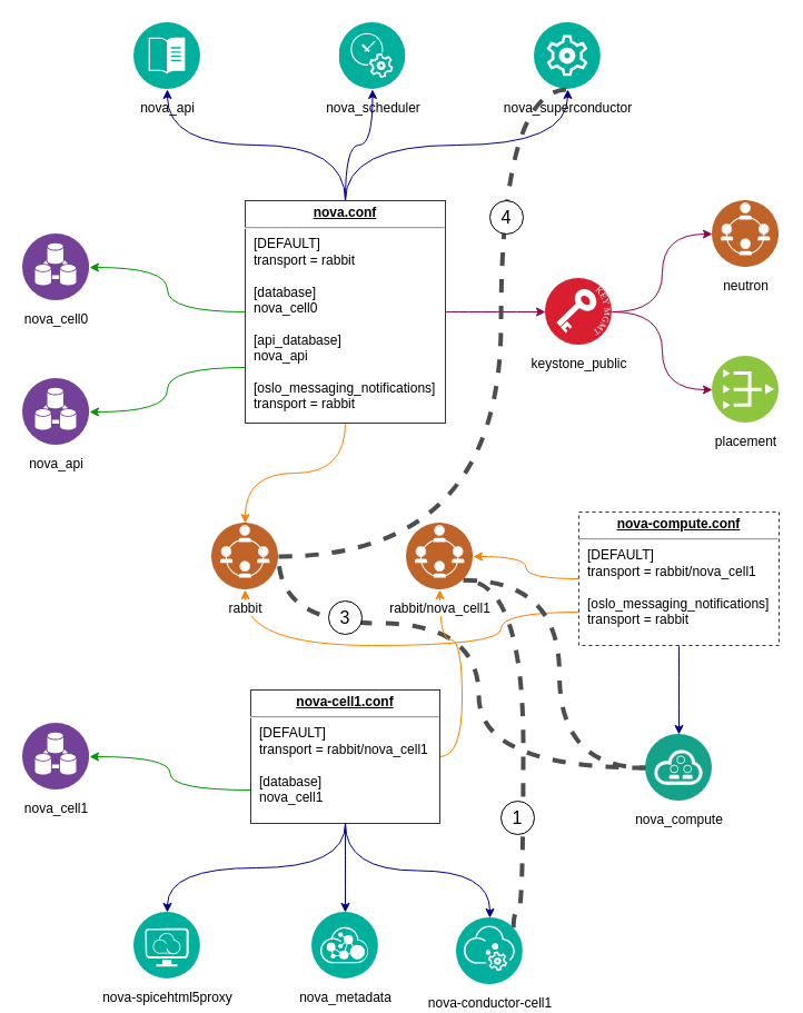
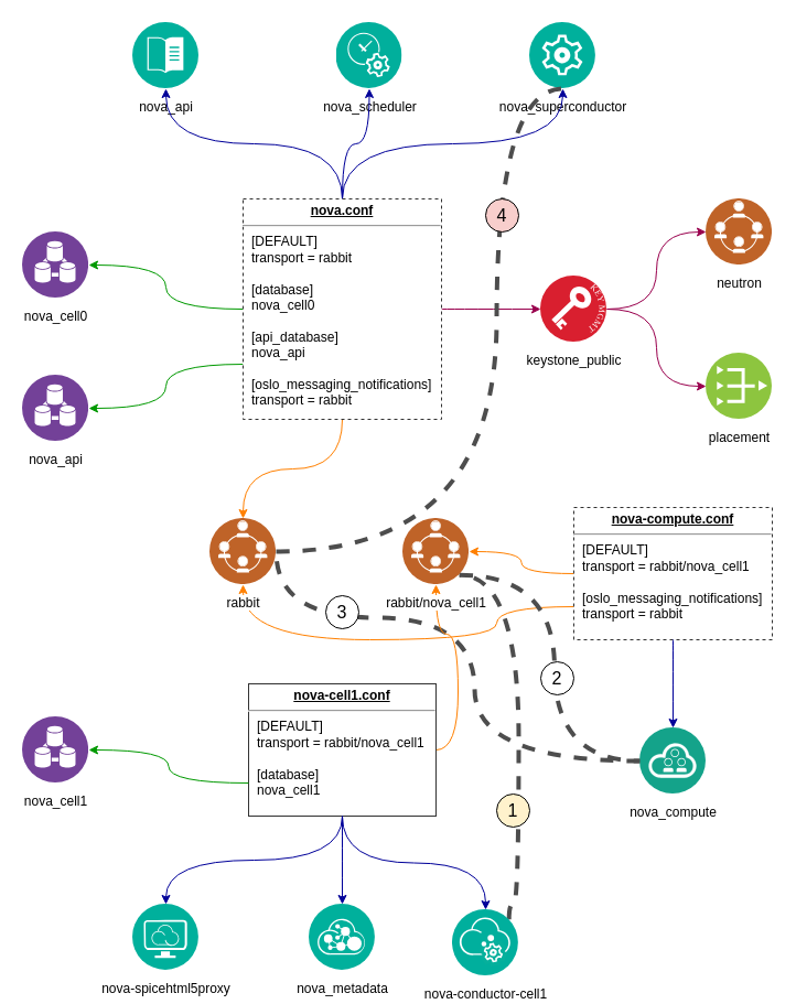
  <mxCell id="0" />
  <mxCell id="1" parent="0" />
  <mxCell id="2" style="edgeStyle=orthogonalEdgeStyle;curved=1;rounded=0;orthogonalLoop=1;jettySize=auto;html=1;exitX=1;exitY=0.5;exitDx=0;exitDy=0;entryX=0;entryY=0.5;entryDx=0;entryDy=0;endSize=6;targetPerimeterSpacing=0;strokeColor=#99004D;strokeWidth=1;fillColor=#B266FF;gradientColor=none;fontSize=12;" parent="1" source="4" target="5" edge="1"><mxGeometry relative="1" as="geometry" /></mxCell>
  <mxCell id="3" style="edgeStyle=orthogonalEdgeStyle;curved=1;rounded=0;orthogonalLoop=1;jettySize=auto;html=1;exitX=1;exitY=0.5;exitDx=0;exitDy=0;entryX=0;entryY=0.5;entryDx=0;entryDy=0;endSize=6;targetPerimeterSpacing=0;strokeColor=#99004D;strokeWidth=1;fillColor=#B266FF;gradientColor=none;fontSize=12;" parent="1" source="4" target="6" edge="1"><mxGeometry relative="1" as="geometry" /></mxCell>
  <mxCell id="4" value="&lt;font color=&quot;#000000&quot;&gt;keystone_public&lt;/font&gt;" style="aspect=fixed;perimeter=ellipsePerimeter;html=1;align=center;shadow=0;dashed=0;fontColor=#4277BB;labelBackgroundColor=#ffffff;fontSize=12;spacingTop=3;image;image=img/lib/ibm/blockchain/key_management.svg;" parent="1" vertex="1"><mxGeometry x="490" y="250" width="60" height="60" as="geometry" /></mxCell>
  <mxCell id="5" value="&lt;font color=&quot;#000000&quot;&gt;neutron&lt;/font&gt;" style="aspect=fixed;perimeter=ellipsePerimeter;html=1;align=center;shadow=0;dashed=0;fontColor=#4277BB;labelBackgroundColor=#ffffff;fontSize=12;spacingTop=3;image;image=img/lib/ibm/social/networking.svg;" parent="1" vertex="1"><mxGeometry x="640" y="180" width="60" height="60" as="geometry" /></mxCell>
  <mxCell id="6" value="&lt;font color=&quot;#000000&quot;&gt;placement&lt;/font&gt;" style="aspect=fixed;perimeter=ellipsePerimeter;html=1;align=center;shadow=0;dashed=0;fontColor=#4277BB;labelBackgroundColor=#ffffff;fontSize=12;spacingTop=3;image;image=img/lib/ibm/vpc/PublicGateway.svg;" parent="1" vertex="1"><mxGeometry x="640" y="320" width="60" height="60" as="geometry" /></mxCell>
  <mxCell id="7" value="&lt;font color=&quot;#000000&quot;&gt;nova_api&lt;/font&gt;" style="aspect=fixed;perimeter=ellipsePerimeter;html=1;align=center;shadow=0;dashed=0;fontColor=#4277BB;labelBackgroundColor=#ffffff;fontSize=12;spacingTop=3;image;image=img/lib/ibm/management/content_management.svg;" parent="1" vertex="1"><mxGeometry x="120" y="20" width="60" height="60" as="geometry" /></mxCell>
  <mxCell id="8" value="&lt;font color=&quot;#000000&quot;&gt;nova_metadata&lt;/font&gt;" style="aspect=fixed;perimeter=ellipsePerimeter;html=1;align=center;shadow=0;dashed=0;fontColor=#4277BB;labelBackgroundColor=#ffffff;fontSize=12;spacingTop=3;image;image=img/lib/ibm/management/api_management.svg;" parent="1" vertex="1"><mxGeometry x="280" y="820" width="60" height="60" as="geometry" /></mxCell>
  <mxCell id="9" style="edgeStyle=orthogonalEdgeStyle;curved=1;rounded=0;orthogonalLoop=1;jettySize=auto;html=1;exitX=0;exitY=0.5;exitDx=0;exitDy=0;entryX=1;entryY=0.5;entryDx=0;entryDy=0;dashed=1;endArrow=none;endFill=0;endSize=6;targetPerimeterSpacing=0;strokeColor=#4D4D4D;strokeWidth=4;fillColor=#B266FF;gradientColor=none;fontSize=12;" parent="1" source="10" target="38" edge="1"><mxGeometry relative="1" as="geometry"><Array as="points"><mxPoint x="430" y="690" /><mxPoint x="430" y="560" /><mxPoint x="250" y="560" /></Array></mxGeometry></mxCell>
  <mxCell id="10" value="&lt;font color=&quot;#000000&quot;&gt;nova_compute&lt;/font&gt;" style="aspect=fixed;perimeter=ellipsePerimeter;html=1;align=center;shadow=0;dashed=0;fontColor=#4277BB;labelBackgroundColor=#ffffff;fontSize=12;spacingTop=3;image;image=img/lib/ibm/management/cloud_management.svg;" parent="1" vertex="1"><mxGeometry x="580" y="660" width="60" height="60" as="geometry" /></mxCell>
  <mxCell id="11" value="&lt;font color=&quot;#000000&quot;&gt;nova_superconductor&lt;/font&gt;" style="aspect=fixed;perimeter=ellipsePerimeter;html=1;align=center;shadow=0;dashed=0;fontColor=#4277BB;labelBackgroundColor=#ffffff;fontSize=12;spacingTop=3;image;image=img/lib/ibm/management/management.svg;" parent="1" vertex="1"><mxGeometry x="480" y="20" width="60" height="60" as="geometry" /></mxCell>
  <mxCell id="12" style="edgeStyle=orthogonalEdgeStyle;curved=1;rounded=0;orthogonalLoop=1;jettySize=auto;html=1;exitX=1;exitY=0;exitDx=0;exitDy=0;entryX=1;entryY=1;entryDx=0;entryDy=0;dashed=1;endSize=6;targetPerimeterSpacing=0;strokeColor=#4D4D4D;strokeWidth=4;fillColor=#B266FF;gradientColor=none;fontSize=12;endArrow=none;endFill=0;" parent="1" source="13" target="40" edge="1"><mxGeometry relative="1" as="geometry"><Array as="points"><mxPoint x="470" y="819" /><mxPoint x="470" y="521" /></Array></mxGeometry></mxCell>
  <mxCell id="13" value="&lt;font color=&quot;#000000&quot; style=&quot;background-color: rgb(255 , 255 , 255)&quot;&gt;nova-conductor-cell1&lt;/font&gt;" style="aspect=fixed;perimeter=ellipsePerimeter;html=1;align=center;shadow=0;dashed=0;fontColor=#4277BB;labelBackgroundColor=#ffffff;fontSize=12;spacingTop=3;image;image=img/lib/ibm/management/data_services.svg;" parent="1" vertex="1"><mxGeometry x="410" y="825" width="60" height="60" as="geometry" /></mxCell>
  <mxCell id="14" value="&lt;font color=&quot;#000000&quot;&gt;nova_scheduler&lt;/font&gt;" style="aspect=fixed;perimeter=ellipsePerimeter;html=1;align=center;shadow=0;dashed=0;fontColor=#4277BB;labelBackgroundColor=#ffffff;fontSize=12;spacingTop=3;image;image=img/lib/ibm/management/it_service_management.svg;" parent="1" vertex="1"><mxGeometry x="304.5" y="20" width="60" height="60" as="geometry" /></mxCell>
  <mxCell id="15" value="&lt;font color=&quot;#000000&quot;&gt;nova-spicehtml5proxy&lt;/font&gt;" style="aspect=fixed;perimeter=ellipsePerimeter;html=1;align=center;shadow=0;dashed=0;fontColor=#4277BB;labelBackgroundColor=#ffffff;fontSize=12;spacingTop=3;image;image=img/lib/ibm/management/provider_cloud_portal_service.svg;" parent="1" vertex="1"><mxGeometry x="120" y="820" width="60" height="60" as="geometry" /></mxCell>
  <mxCell id="16" value="&lt;font color=&quot;#000000&quot;&gt;nova_cell1&lt;/font&gt;" style="aspect=fixed;perimeter=ellipsePerimeter;html=1;align=center;shadow=0;dashed=0;fontColor=#4277BB;labelBackgroundColor=#ffffff;fontSize=12;spacingTop=3;image;image=img/lib/ibm/analytics/data_integration.svg;" parent="1" vertex="1"><mxGeometry x="20" y="650" width="60" height="60" as="geometry" /></mxCell>
  <mxCell id="17" value="&lt;font color=&quot;#000000&quot;&gt;nova_cell0&lt;/font&gt;" style="aspect=fixed;perimeter=ellipsePerimeter;html=1;align=center;shadow=0;dashed=0;fontColor=#4277BB;labelBackgroundColor=#ffffff;fontSize=12;spacingTop=3;image;image=img/lib/ibm/analytics/data_integration.svg;" parent="1" vertex="1"><mxGeometry x="20" y="210" width="60" height="60" as="geometry" /></mxCell>
  <mxCell id="18" value="&lt;font color=&quot;#000000&quot;&gt;nova_api&lt;/font&gt;" style="aspect=fixed;perimeter=ellipsePerimeter;html=1;align=center;shadow=0;dashed=0;fontColor=#4277BB;labelBackgroundColor=#ffffff;fontSize=12;spacingTop=3;image;image=img/lib/ibm/analytics/data_integration.svg;" parent="1" vertex="1"><mxGeometry x="20" y="340" width="60" height="60" as="geometry" /></mxCell>
  <mxCell id="19" style="edgeStyle=orthogonalEdgeStyle;curved=1;rounded=0;orthogonalLoop=1;jettySize=auto;html=1;exitX=0.5;exitY=0;exitDx=0;exitDy=0;entryX=0.5;entryY=1;entryDx=0;entryDy=0;endSize=6;targetPerimeterSpacing=0;strokeColor=#000099;strokeWidth=1;fillColor=#B266FF;gradientColor=none;fontSize=12;" parent="1" source="27" target="7" edge="1"><mxGeometry relative="1" as="geometry" /></mxCell>
  <mxCell id="20" style="edgeStyle=orthogonalEdgeStyle;curved=1;rounded=0;orthogonalLoop=1;jettySize=auto;html=1;endSize=6;targetPerimeterSpacing=0;strokeColor=#000099;strokeWidth=1;fillColor=#B266FF;gradientColor=none;fontSize=12;exitX=0.5;exitY=1;exitDx=0;exitDy=0;" parent="1" source="29" target="8" edge="1"><mxGeometry relative="1" as="geometry"><mxPoint x="840" y="450" as="sourcePoint" /></mxGeometry></mxCell>
  <mxCell id="21" style="edgeStyle=orthogonalEdgeStyle;curved=1;rounded=0;orthogonalLoop=1;jettySize=auto;html=1;exitX=0.5;exitY=0;exitDx=0;exitDy=0;entryX=0.5;entryY=1;entryDx=0;entryDy=0;endSize=6;targetPerimeterSpacing=0;strokeColor=#000099;strokeWidth=1;fillColor=#B266FF;gradientColor=none;fontSize=12;" parent="1" source="27" target="11" edge="1"><mxGeometry relative="1" as="geometry" /></mxCell>
  <mxCell id="22" style="edgeStyle=orthogonalEdgeStyle;curved=1;rounded=0;orthogonalLoop=1;jettySize=auto;html=1;exitX=0.5;exitY=0;exitDx=0;exitDy=0;entryX=0.5;entryY=1;entryDx=0;entryDy=0;endSize=6;targetPerimeterSpacing=0;strokeColor=#000099;strokeWidth=1;fillColor=#B266FF;gradientColor=none;fontSize=12;" parent="1" source="27" target="14" edge="1"><mxGeometry relative="1" as="geometry" /></mxCell>
  <mxCell id="23" style="edgeStyle=orthogonalEdgeStyle;curved=1;rounded=0;orthogonalLoop=1;jettySize=auto;html=1;exitX=0;exitY=0.5;exitDx=0;exitDy=0;entryX=1;entryY=0.5;entryDx=0;entryDy=0;endSize=6;targetPerimeterSpacing=0;strokeColor=#009900;strokeWidth=1;fillColor=#B266FF;gradientColor=none;fontSize=12;" parent="1" source="27" target="17" edge="1"><mxGeometry relative="1" as="geometry" /></mxCell>
  <mxCell id="24" style="edgeStyle=orthogonalEdgeStyle;curved=1;rounded=0;orthogonalLoop=1;jettySize=auto;html=1;exitX=0;exitY=0.75;exitDx=0;exitDy=0;entryX=1;entryY=0.5;entryDx=0;entryDy=0;endSize=6;targetPerimeterSpacing=0;strokeColor=#009900;strokeWidth=1;fillColor=#B266FF;gradientColor=none;fontSize=12;" parent="1" source="27" target="18" edge="1"><mxGeometry relative="1" as="geometry" /></mxCell>
  <mxCell id="25" style="edgeStyle=orthogonalEdgeStyle;curved=1;rounded=0;orthogonalLoop=1;jettySize=auto;html=1;exitX=1;exitY=0.5;exitDx=0;exitDy=0;entryX=0;entryY=0.5;entryDx=0;entryDy=0;endSize=6;targetPerimeterSpacing=0;strokeColor=#99004D;strokeWidth=1;fillColor=#B266FF;gradientColor=none;fontSize=12;" parent="1" source="27" target="4" edge="1"><mxGeometry relative="1" as="geometry" /></mxCell>
  <mxCell id="26" style="edgeStyle=orthogonalEdgeStyle;curved=1;rounded=0;orthogonalLoop=1;jettySize=auto;html=1;exitX=0.5;exitY=1;exitDx=0;exitDy=0;endSize=6;targetPerimeterSpacing=0;strokeColor=#FF8000;strokeWidth=1;fillColor=#B266FF;gradientColor=none;fontSize=12;entryX=0.5;entryY=0;entryDx=0;entryDy=0;" parent="1" source="27" target="38" edge="1"><mxGeometry relative="1" as="geometry"><mxPoint x="310" y="440" as="targetPoint" /></mxGeometry></mxCell>
- <mxCell id="27" value="&lt;p style=&quot;margin: 0px ; margin-top: 4px ; text-align: center ; text-decoration: underline&quot;&gt;&lt;b&gt;nova.conf&lt;/b&gt;&lt;/p&gt;&lt;hr&gt;&lt;p style=&quot;margin: 0px 0px 0px 8px&quot;&gt;[DEFAULT]&lt;/p&gt;&lt;p style=&quot;margin: 0px 0px 0px 8px&quot;&gt;transport = rabbit&lt;/p&gt;&lt;p style=&quot;margin: 0px 0px 0px 8px&quot;&gt;&lt;br&gt;&lt;/p&gt;&lt;p style=&quot;margin: 0px 0px 0px 8px&quot;&gt;[database]&lt;/p&gt;&lt;p style=&quot;margin: 0px 0px 0px 8px&quot;&gt;nova_cell0&lt;/p&gt;&lt;p style=&quot;margin: 0px 0px 0px 8px&quot;&gt;&lt;br&gt;&lt;/p&gt;&lt;p style=&quot;margin: 0px 0px 0px 8px&quot;&gt;[api_database]&lt;/p&gt;&lt;p style=&quot;margin: 0px 0px 0px 8px&quot;&gt;nova_api&lt;/p&gt;&lt;p style=&quot;margin: 0px 0px 0px 8px&quot;&gt;&lt;br&gt;&lt;/p&gt;&lt;p style=&quot;margin: 0px 0px 0px 8px&quot;&gt;[oslo_messaging_notifications]&lt;/p&gt;&lt;p style=&quot;margin: 0px 0px 0px 8px&quot;&gt;transport = rabbit&lt;/p&gt;" style="verticalAlign=top;align=left;overflow=fill;fontSize=12;fontFamily=Helvetica;html=1;strokeColor=#333333;" parent="1" vertex="1"><mxGeometry x="220" y="180" width="180" height="200" as="geometry" /></mxCell>
+ <mxCell id="27" value="&lt;p style=&quot;margin: 0px ; margin-top: 4px ; text-align: center ; text-decoration: underline&quot;&gt;&lt;b&gt;nova.conf&lt;/b&gt;&lt;/p&gt;&lt;hr&gt;&lt;p style=&quot;margin: 0px 0px 0px 8px&quot;&gt;[DEFAULT]&lt;/p&gt;&lt;p style=&quot;margin: 0px 0px 0px 8px&quot;&gt;transport = rabbit&lt;/p&gt;&lt;p style=&quot;margin: 0px 0px 0px 8px&quot;&gt;&lt;br&gt;&lt;/p&gt;&lt;p style=&quot;margin: 0px 0px 0px 8px&quot;&gt;[database]&lt;/p&gt;&lt;p style=&quot;margin: 0px 0px 0px 8px&quot;&gt;nova_cell0&lt;/p&gt;&lt;p style=&quot;margin: 0px 0px 0px 8px&quot;&gt;&lt;br&gt;&lt;/p&gt;&lt;p style=&quot;margin: 0px 0px 0px 8px&quot;&gt;[api_database]&lt;/p&gt;&lt;p style=&quot;margin: 0px 0px 0px 8px&quot;&gt;nova_api&lt;/p&gt;&lt;p style=&quot;margin: 0px 0px 0px 8px&quot;&gt;&lt;br&gt;&lt;/p&gt;&lt;p style=&quot;margin: 0px 0px 0px 8px&quot;&gt;[oslo_messaging_notifications]&lt;/p&gt;&lt;p style=&quot;margin: 0px 0px 0px 8px&quot;&gt;transport = rabbit&lt;/p&gt;" style="verticalAlign=top;align=left;overflow=fill;fontSize=12;fontFamily=Helvetica;html=1;strokeColor=#333333;dashed=1;" parent="1" vertex="1"><mxGeometry x="220" y="180" width="180" height="200" as="geometry" /></mxCell>
  <mxCell id="28" style="edgeStyle=orthogonalEdgeStyle;curved=1;rounded=0;orthogonalLoop=1;jettySize=auto;html=1;exitX=1;exitY=0.5;exitDx=0;exitDy=0;endSize=6;targetPerimeterSpacing=0;strokeColor=#FF8000;strokeWidth=1;fillColor=#B266FF;gradientColor=none;fontSize=12;entryX=0.5;entryY=1;entryDx=0;entryDy=0;" parent="1" source="29" target="40" edge="1"><mxGeometry relative="1" as="geometry"><mxPoint x="300" y="520" as="targetPoint" /></mxGeometry></mxCell>
  <mxCell id="29" value="&lt;p style=&quot;margin: 0px ; margin-top: 4px ; text-align: center ; text-decoration: underline&quot;&gt;&lt;b&gt;nova-cell1.conf&lt;/b&gt;&lt;/p&gt;&lt;hr&gt;&lt;p style=&quot;margin: 0px 0px 0px 8px&quot;&gt;[DEFAULT]&lt;/p&gt;&lt;p style=&quot;margin: 0px 0px 0px 8px&quot;&gt;transport = rabbit/nova_cell1&lt;/p&gt;&lt;p style=&quot;margin: 0px 0px 0px 8px&quot;&gt;&lt;br&gt;&lt;/p&gt;&lt;p style=&quot;margin: 0px 0px 0px 8px&quot;&gt;[database]&lt;/p&gt;&lt;p style=&quot;margin: 0px 0px 0px 8px&quot;&gt;nova_cell1&lt;/p&gt;" style="verticalAlign=top;align=left;overflow=fill;fontSize=12;fontFamily=Helvetica;html=1;strokeColor=#333333;" parent="1" vertex="1"><mxGeometry x="225" y="620" width="170" height="120" as="geometry" /></mxCell>
  <mxCell id="30" style="edgeStyle=orthogonalEdgeStyle;curved=1;rounded=0;orthogonalLoop=1;jettySize=auto;html=1;exitX=0;exitY=0.75;exitDx=0;exitDy=0;endSize=6;targetPerimeterSpacing=0;strokeColor=#FF8000;strokeWidth=1;fillColor=#B266FF;gradientColor=none;fontSize=12;entryX=0.5;entryY=1;entryDx=0;entryDy=0;" parent="1" source="32" target="38" edge="1"><mxGeometry relative="1" as="geometry"><mxPoint x="450" y="450" as="targetPoint" /><Array as="points"><mxPoint x="450" y="550" /><mxPoint x="450" y="580" /><mxPoint x="220" y="580" /></Array></mxGeometry></mxCell>
  <mxCell id="31" style="edgeStyle=orthogonalEdgeStyle;curved=1;rounded=0;orthogonalLoop=1;jettySize=auto;html=1;exitX=0;exitY=0.5;exitDx=0;exitDy=0;endSize=6;targetPerimeterSpacing=0;strokeColor=#FF8000;strokeWidth=1;fillColor=#B266FF;gradientColor=none;fontSize=12;entryX=1;entryY=0.5;entryDx=0;entryDy=0;" parent="1" source="32" target="40" edge="1"><mxGeometry relative="1" as="geometry"><mxPoint x="450" y="510" as="targetPoint" /></mxGeometry></mxCell>
  <mxCell id="32" value="&lt;p style=&quot;margin: 0px ; margin-top: 4px ; text-align: center ; text-decoration: underline&quot;&gt;&lt;b&gt;nova-compute.conf&lt;/b&gt;&lt;/p&gt;&lt;hr&gt;&lt;p style=&quot;margin: 0px 0px 0px 8px&quot;&gt;[DEFAULT]&lt;/p&gt;&lt;p style=&quot;margin: 0px 0px 0px 8px&quot;&gt;transport = rabbit/nova_cell1&lt;/p&gt;&lt;p style=&quot;margin: 0px 0px 0px 8px&quot;&gt;&lt;br&gt;&lt;/p&gt;&lt;p style=&quot;margin: 0px 0px 0px 8px&quot;&gt;[oslo_messaging_notifications]&lt;/p&gt;&lt;p style=&quot;margin: 0px 0px 0px 8px&quot;&gt;transport = rabbit&lt;/p&gt;" style="verticalAlign=top;align=left;overflow=fill;fontSize=12;fontFamily=Helvetica;html=1;strokeColor=#333333;dashed=1;" parent="1" vertex="1"><mxGeometry x="520" y="460" width="180" height="120" as="geometry" /></mxCell>
  <mxCell id="33" style="edgeStyle=orthogonalEdgeStyle;curved=1;rounded=0;orthogonalLoop=1;jettySize=auto;html=1;exitX=0;exitY=0.75;exitDx=0;exitDy=0;entryX=1;entryY=0.5;entryDx=0;entryDy=0;endSize=6;targetPerimeterSpacing=0;strokeColor=#009900;strokeWidth=1;fillColor=#B266FF;gradientColor=none;fontSize=12;" parent="1" source="29" target="16" edge="1"><mxGeometry relative="1" as="geometry"><mxPoint x="490" y="720" as="sourcePoint" /><mxPoint x="350" y="750" as="targetPoint" /></mxGeometry></mxCell>
  <mxCell id="34" style="edgeStyle=orthogonalEdgeStyle;curved=1;rounded=0;orthogonalLoop=1;jettySize=auto;html=1;exitX=0.5;exitY=1;exitDx=0;exitDy=0;entryX=0.5;entryY=0;entryDx=0;entryDy=0;endSize=6;targetPerimeterSpacing=0;strokeColor=#000099;strokeWidth=1;fillColor=#B266FF;gradientColor=none;fontSize=12;" parent="1" source="29" target="13" edge="1"><mxGeometry relative="1" as="geometry"><mxPoint x="225" y="1010" as="sourcePoint" /><mxPoint x="405" y="920" as="targetPoint" /></mxGeometry></mxCell>
  <mxCell id="35" style="edgeStyle=orthogonalEdgeStyle;curved=1;rounded=0;orthogonalLoop=1;jettySize=auto;html=1;exitX=0.5;exitY=1;exitDx=0;exitDy=0;entryX=0.5;entryY=0;entryDx=0;entryDy=0;endSize=6;targetPerimeterSpacing=0;strokeColor=#000099;strokeWidth=1;fillColor=#B266FF;gradientColor=none;fontSize=12;" parent="1" source="29" target="15" edge="1"><mxGeometry relative="1" as="geometry"><mxPoint x="225" y="1010" as="sourcePoint" /><mxPoint x="405" y="920" as="targetPoint" /></mxGeometry></mxCell>
  <mxCell id="36" style="edgeStyle=orthogonalEdgeStyle;curved=1;rounded=0;orthogonalLoop=1;jettySize=auto;html=1;exitX=0.5;exitY=1;exitDx=0;exitDy=0;entryX=0.5;entryY=0;entryDx=0;entryDy=0;endSize=6;targetPerimeterSpacing=0;strokeColor=#000099;strokeWidth=1;fillColor=#B266FF;gradientColor=none;fontSize=12;" parent="1" source="32" target="10" edge="1"><mxGeometry relative="1" as="geometry"><mxPoint x="320" y="720" as="sourcePoint" /><mxPoint x="400" y="790" as="targetPoint" /></mxGeometry></mxCell>
  <mxCell id="37" style="edgeStyle=orthogonalEdgeStyle;curved=1;rounded=0;orthogonalLoop=1;jettySize=auto;html=1;exitX=1;exitY=0.5;exitDx=0;exitDy=0;entryX=0.5;entryY=1;entryDx=0;entryDy=0;dashed=1;endArrow=none;endFill=0;endSize=6;targetPerimeterSpacing=0;strokeColor=#4D4D4D;strokeWidth=4;fillColor=#B266FF;gradientColor=none;fontSize=12;" parent="1" source="38" target="11" edge="1"><mxGeometry relative="1" as="geometry"><Array as="points"><mxPoint x="450" y="500" /><mxPoint x="450" y="80" /></Array></mxGeometry></mxCell>
  <mxCell id="38" value="&lt;font color=&quot;#000000&quot;&gt;rabbit&lt;/font&gt;" style="aspect=fixed;perimeter=ellipsePerimeter;html=1;align=center;shadow=0;dashed=0;fontColor=#4277BB;labelBackgroundColor=#ffffff;fontSize=12;spacingTop=3;image;image=img/lib/ibm/social/networking.svg;strokeColor=#333333;" parent="1" vertex="1"><mxGeometry x="190" y="470" width="60" height="60" as="geometry" /></mxCell>
  <mxCell id="39" style="edgeStyle=orthogonalEdgeStyle;curved=1;rounded=0;orthogonalLoop=1;jettySize=auto;html=1;exitX=1;exitY=1;exitDx=0;exitDy=0;entryX=0;entryY=0.5;entryDx=0;entryDy=0;dashed=1;endArrow=none;endFill=0;endSize=6;targetPerimeterSpacing=0;strokeColor=#4D4D4D;strokeWidth=4;fillColor=#B266FF;gradientColor=none;fontSize=12;" parent="1" source="40" target="10" edge="1"><mxGeometry relative="1" as="geometry" /></mxCell>
  <mxCell id="40" value="&lt;font color=&quot;#000000&quot;&gt;rabbit/nova_cell1&lt;/font&gt;" style="aspect=fixed;perimeter=ellipsePerimeter;html=1;align=center;shadow=0;dashed=0;fontColor=#4277BB;labelBackgroundColor=#ffffff;fontSize=12;spacingTop=3;image;image=img/lib/ibm/social/networking.svg;strokeColor=#333333;" parent="1" vertex="1"><mxGeometry x="365" y="470" width="60" height="60" as="geometry" /></mxCell>
- <mxCell id="41" value="&lt;font style=&quot;font-size: 16px&quot;&gt;1&lt;/font&gt;" style="ellipse;whiteSpace=wrap;html=1;aspect=fixed;" parent="1" vertex="1"><mxGeometry x="450" y="720" width="30" height="30" as="geometry" /></mxCell>
+ <mxCell id="41" value="&lt;font style=&quot;font-size: 16px&quot;&gt;1&lt;/font&gt;" style="ellipse;whiteSpace=wrap;html=1;aspect=fixed;fillColor=#fff2cc;" parent="1" vertex="1"><mxGeometry x="450" y="720" width="30" height="30" as="geometry" /></mxCell>
+ <mxCell id="42" value="&lt;font style=&quot;font-size: 16px&quot;&gt;2&lt;/font&gt;" style="ellipse;whiteSpace=wrap;html=1;aspect=fixed;" parent="1" vertex="1"><mxGeometry x="490" y="600" width="30" height="30" as="geometry" /></mxCell>
  <mxCell id="43" value="&lt;font style=&quot;font-size: 16px&quot;&gt;3&lt;/font&gt;" style="ellipse;whiteSpace=wrap;html=1;aspect=fixed;" parent="1" vertex="1"><mxGeometry x="295" y="540" width="30" height="30" as="geometry" /></mxCell>
- <mxCell id="44" value="&lt;font style=&quot;font-size: 16px&quot;&gt;4&lt;/font&gt;" style="ellipse;whiteSpace=wrap;html=1;aspect=fixed;" parent="1" vertex="1"><mxGeometry x="440" y="180" width="30" height="30" as="geometry" /></mxCell>
+ <mxCell id="44" value="&lt;font style=&quot;font-size: 16px&quot;&gt;4&lt;/font&gt;" style="ellipse;whiteSpace=wrap;html=1;aspect=fixed;fillColor=#f8cecc;" parent="1" vertex="1"><mxGeometry x="440" y="180" width="30" height="30" as="geometry" /></mxCell>
